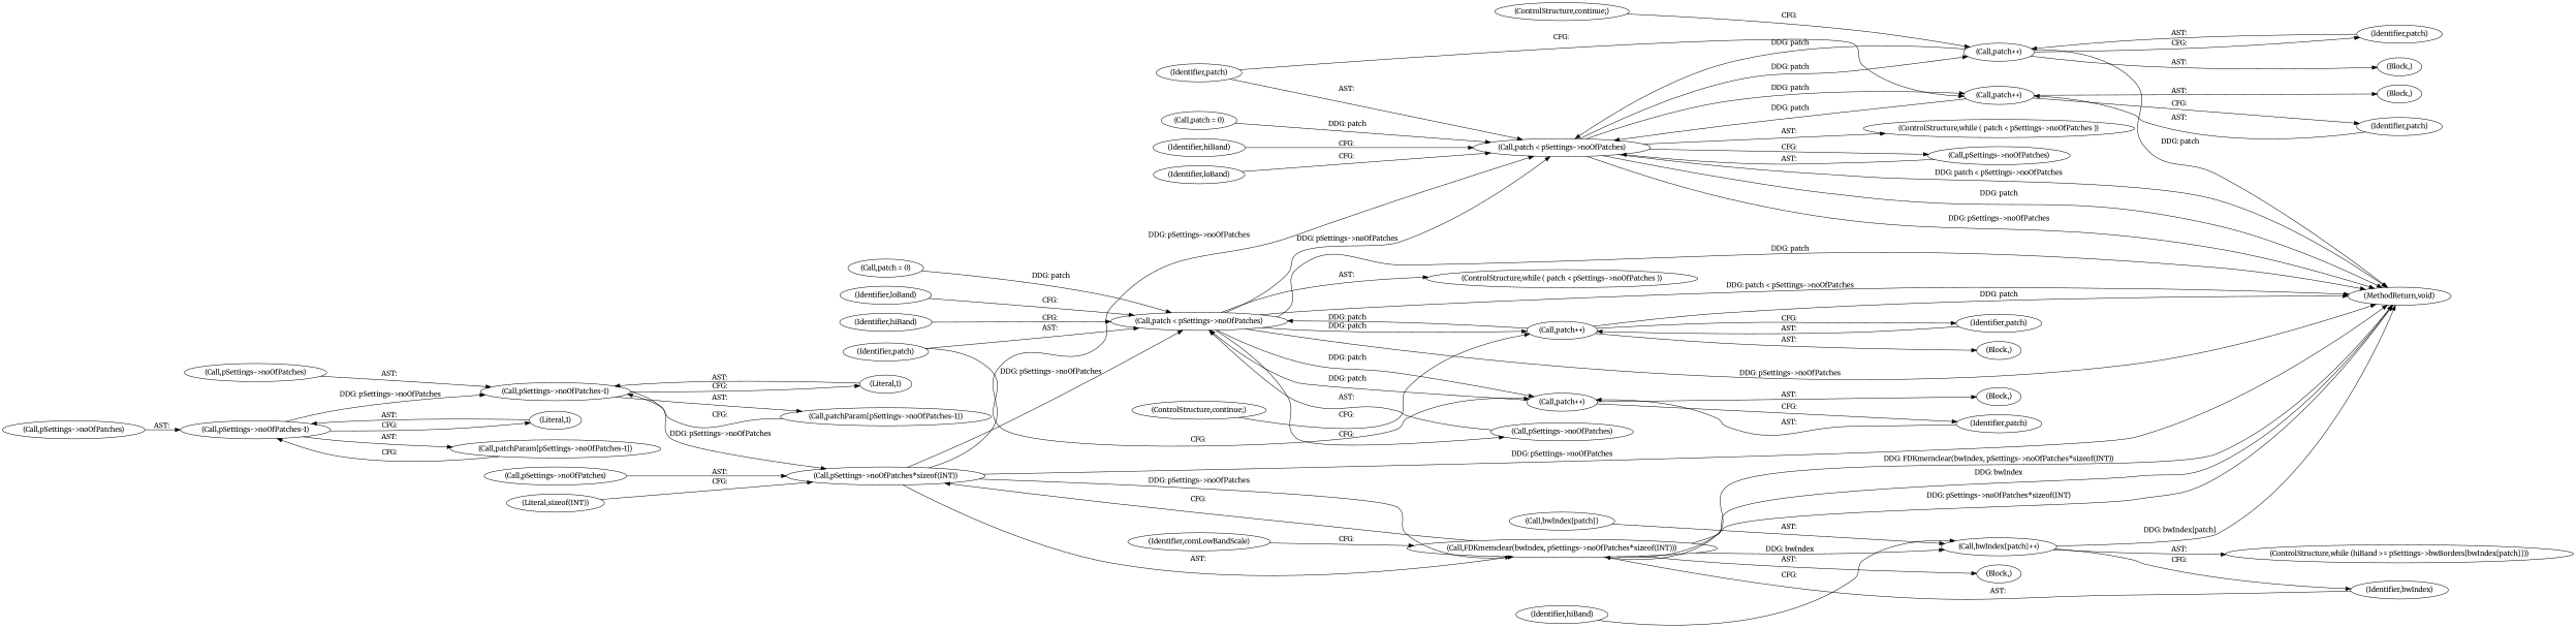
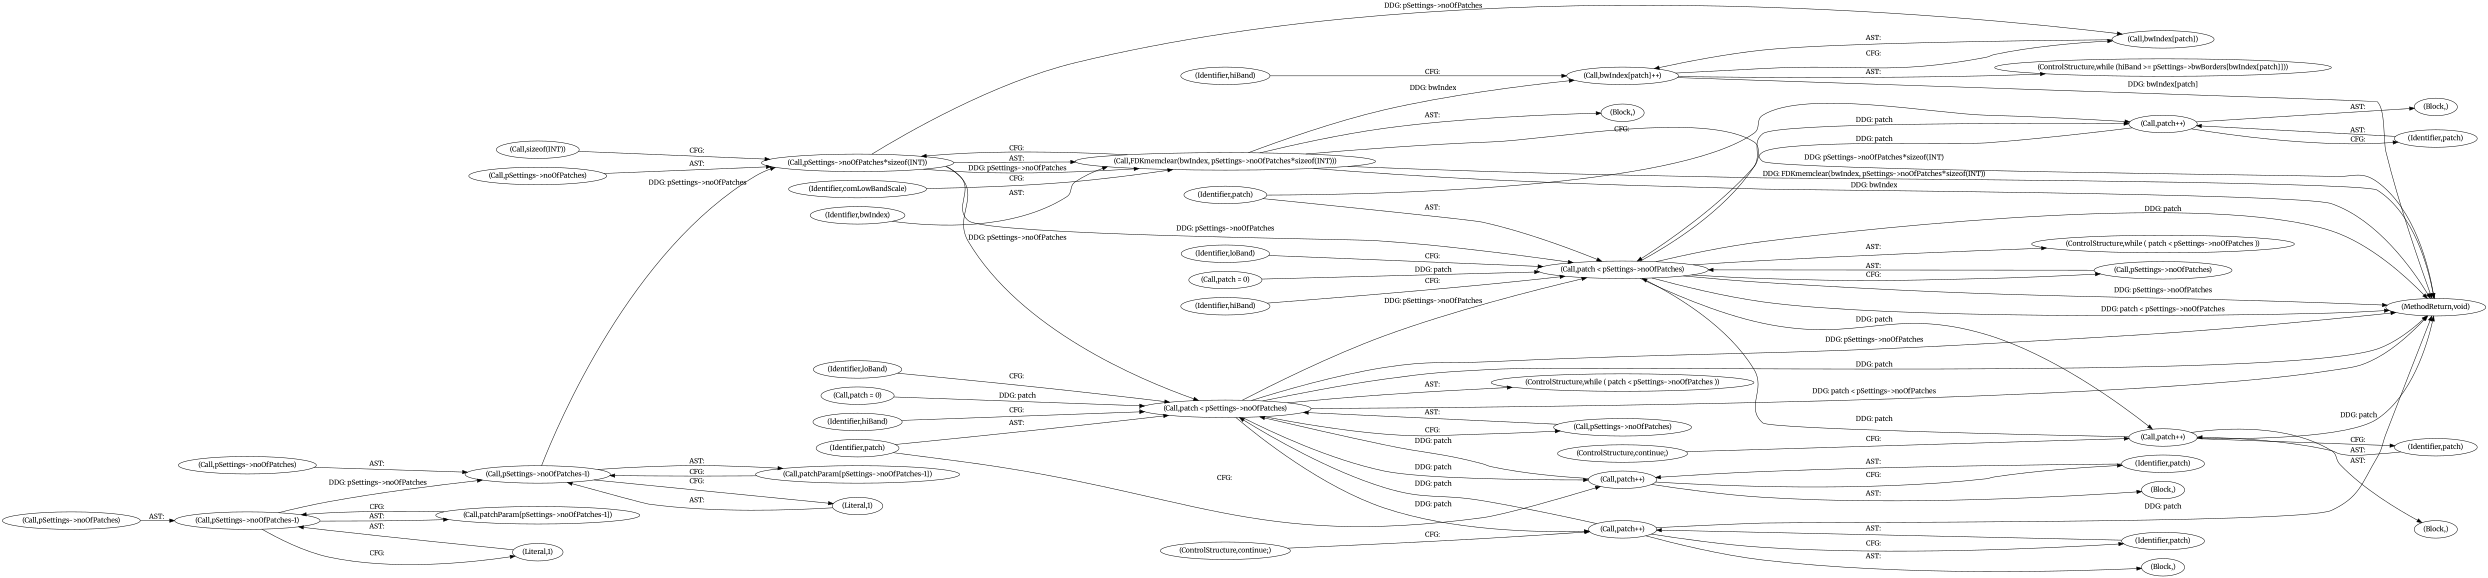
  digraph {
    fontname=Merriweather
    rankdir=LR
    node [fontname=Merriweather]
    edge [fontname=Merriweather]
    n1 [label="(Call,pSettings->noOfPatches*sizeof(INT))"]
    n2 [label="(Call,FDKmemclear(bwIndex, pSettings->noOfPatches*sizeof(INT)))"]
    n3 [label="(Call,patch < pSettings->noOfPatches)"]
    n4 [label="(Call,patch < pSettings->noOfPatches)"]
    n5 [label="(MethodReturn,void)"]
    n6 [label="(Call,bwIndex[patch]++)"]
    n7 [label="(Block,)"]
    n8 [label="(Call,patch++)"]
    n9 [label="(Call,patch++)"]
    n10 [label="(Call,pSettings->noOfPatches)"]
    n11 [label="(ControlStructure,while ( patch < pSettings->noOfPatches ))"]
    n12 [label="(Call,patch++)"]
    n13 [label="(Call,patch++)"]
    n14 [label="(ControlStructure,while ( patch < pSettings->noOfPatches ))"]
    n15 [label="(Call,pSettings->noOfPatches)"]
-   n16 [label="(Literal,sizeof(INT))"]
+   n16 [label="(Call,sizeof(INT))"]
    n17 [label="(Call,pSettings->noOfPatches-1)"]
    n18 [label="(Call,patchParam[pSettings->noOfPatches-1])"]
    n19 [label="(Literal,1)"]
    n20 [label="(Call,pSettings->noOfPatches-1)"]
    n21 [label="(Call,patchParam[pSettings->noOfPatches-1])"]
    n22 [label="(Literal,1)"]
    n23 [label="(Call,bwIndex[patch])"]
    n24 [label="(ControlStructure,while (hiBand >= pSettings->bwBorders[bwIndex[patch]]))"]
    n25 [label="(Identifier,patch)"]
    n26 [label="(Block,)"]
    n27 [label="(Identifier,patch)"]
    n28 [label="(Block,)"]
    n29 [label="(Block,)"]
    n30 [label="(Identifier,patch)"]
    n31 [label="(Identifier,patch)"]
    n32 [label="(Block,)"]
    n33 [label="(Identifier,loBand)"]
    n34 [label="(Call,patch = 0)"]
    n35 [label="(ControlStructure,continue;)"]
    n36 [label="(Call,patch = 0)"]
    n37 [label="(Identifier,comLowBandScale)"]
    n38 [label="(Identifier,patch)"]
    n39 [label="(Identifier,loBand)"]
    n40 [label="(ControlStructure,continue;)"]
    n41 [label="(Identifier,patch)"]
    n42 [label="(Identifier,bwIndex)"]
    n43 [label="(Identifier,hiBand)"]
    n44 [label="(Call,pSettings->noOfPatches)"]
    n45 [label="(Call,pSettings->noOfPatches)"]
    n46 [label="(Identifier,hiBand)"]
    n47 [label="(Identifier,hiBand)"]
    n48 [label="(Call,pSettings->noOfPatches)"]
    n1 -> n2 [label="AST: "]
    n1 -> n2 [label="DDG: pSettings->noOfPatches"]
    n1 -> n3 [label="DDG: pSettings->noOfPatches"]
    n1 -> n4 [label="DDG: pSettings->noOfPatches"]
-   n1 -> n5 [label="DDG: pSettings->noOfPatches"]
+   n1 -> n23 [label="DDG: pSettings->noOfPatches"]
    n2 -> n1 [label="CFG: "]
    n2 -> n5 [label="DDG: FDKmemclear(bwIndex, pSettings->noOfPatches*sizeof(INT))"]
    n2 -> n5 [label="DDG: bwIndex"]
    n2 -> n5 [label="DDG: pSettings->noOfPatches*sizeof(INT)"]
    n2 -> n6 [label="DDG: bwIndex"]
    n2 -> n7 [label="AST: "]
    n3 -> n4 [label="DDG: pSettings->noOfPatches"]
    n3 -> n5 [label="DDG: patch"]
    n3 -> n5 [label="DDG: patch < pSettings->noOfPatches"]
    n3 -> n5 [label="DDG: pSettings->noOfPatches"]
    n3 -> n8 [label="DDG: patch"]
    n3 -> n9 [label="DDG: patch"]
    n3 -> n10 [label="CFG: "]
    n3 -> n11 [label="AST: "]
    n4 -> n5 [label="DDG: patch < pSettings->noOfPatches"]
    n4 -> n5 [label="DDG: patch"]
    n4 -> n5 [label="DDG: pSettings->noOfPatches"]
    n4 -> n12 [label="DDG: patch"]
    n4 -> n13 [label="DDG: patch"]
    n4 -> n14 [label="AST: "]
    n4 -> n15 [label="CFG: "]
    n6 -> n5 [label="DDG: bwIndex[patch]"]
-   n6 -> n42 [label="CFG: "]
+   n6 -> n23 [label="CFG: "]
    n6 -> n24 [label="AST: "]
    n8 -> n3 [label="DDG: patch"]
    n8 -> n5 [label="DDG: patch"]
    n8 -> n25 [label="CFG: "]
    n8 -> n26 [label="AST: "]
    n9 -> n3 [label="DDG: patch"]
    n9 -> n27 [label="CFG: "]
    n9 -> n28 [label="AST: "]
    n10 -> n3 [label="AST: "]
    n12 -> n4 [label="DDG: patch"]
    n12 -> n5 [label="DDG: patch"]
    n12 -> n29 [label="AST: "]
    n12 -> n30 [label="CFG: "]
    n13 -> n4 [label="DDG: patch"]
    n13 -> n31 [label="CFG: "]
    n13 -> n32 [label="AST: "]
    n15 -> n4 [label="AST: "]
    n16 -> n1 [label="CFG: "]
    n17 -> n1 [label="DDG: pSettings->noOfPatches"]
    n17 -> n18 [label="AST: "]
    n17 -> n19 [label="CFG: "]
    n18 -> n17 [label="CFG: "]
    n19 -> n17 [label="AST: "]
    n20 -> n17 [label="DDG: pSettings->noOfPatches"]
    n20 -> n21 [label="AST: "]
    n20 -> n22 [label="CFG: "]
    n21 -> n20 [label="CFG: "]
    n22 -> n20 [label="AST: "]
    n23 -> n6 [label="AST: "]
    n25 -> n8 [label="AST: "]
    n27 -> n9 [label="AST: "]
    n30 -> n12 [label="AST: "]
    n31 -> n13 [label="AST: "]
    n33 -> n4 [label="CFG: "]
    n34 -> n4 [label="DDG: patch"]
    n35 -> n12 [label="CFG: "]
    n36 -> n3 [label="DDG: patch"]
    n37 -> n2 [label="CFG: "]
    n38 -> n3 [label="AST: "]
    n38 -> n9 [label="CFG: "]
    n39 -> n3 [label="CFG: "]
    n40 -> n8 [label="CFG: "]
    n41 -> n4 [label="AST: "]
    n41 -> n13 [label="CFG: "]
    n42 -> n2 [label="AST: "]
    n43 -> n4 [label="CFG: "]
    n44 -> n17 [label="AST: "]
    n45 -> n1 [label="AST: "]
    n46 -> n3 [label="CFG: "]
    n47 -> n6 [label="CFG: "]
    n48 -> n20 [label="AST: "]
  }
